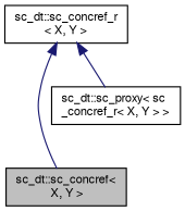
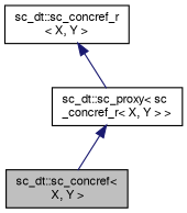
  digraph {
    node [color=black fillcolor=white fontname=FreeSans fontsize=10 shape=record style=filled]
    edge [color=midnightblue dir=back fontname=FreeSans fontsize=10 labelfontname=FreeSans labelfontsize=10 style=solid]
    n1 [fillcolor=grey75 fontcolor=black height=0.2 label="sc_dt::sc_concref\<\l X, Y \>" width=0.4]
    n2 [height=0.2 label="sc_dt::sc_concref_r\l\< X, Y \>" width=0.4]
    n3 [height=0.2 label="sc_dt::sc_proxy\< sc\l_concref_r\< X, Y \> \>" width=0.4]
-   n2 -> n1
+   n3 -> n1
    n2 -> n3
  }
